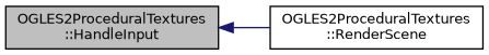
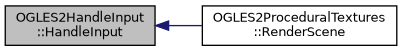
  digraph {
    rankdir=LR
    node [color=black fontname=Helvetica fontsize=10 shape=record style=filled]
-   n1 [fillcolor=grey75 fontcolor=black height=0.2 label="OGLES2ProceduralTextures\l::HandleInput" width=0.4]
+   n1 [fillcolor=grey75 fontcolor=black height=0.2 label="OGLES2HandleInput\l::HandleInput" width=0.4]
    n2 [fillcolor=white height=0.2 label="OGLES2ProceduralTextures\l::RenderScene" width=0.4]
    n1 -> n2 [color=midnightblue dir=back fontname=Helvetica fontsize=10 labelfontname=Helvetica labelfontsize=10 style=solid]
  }
